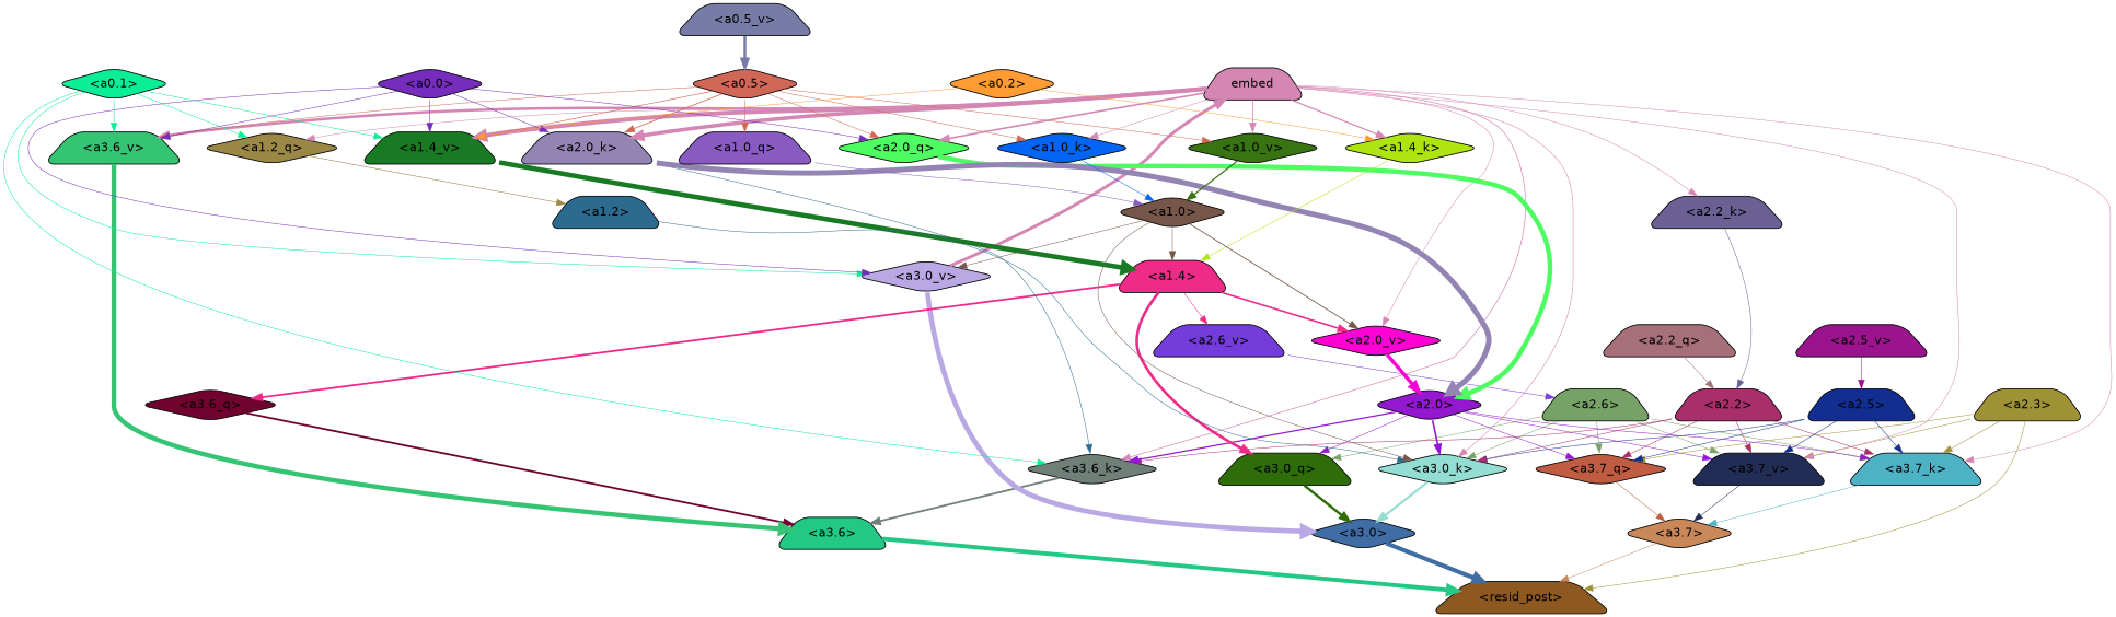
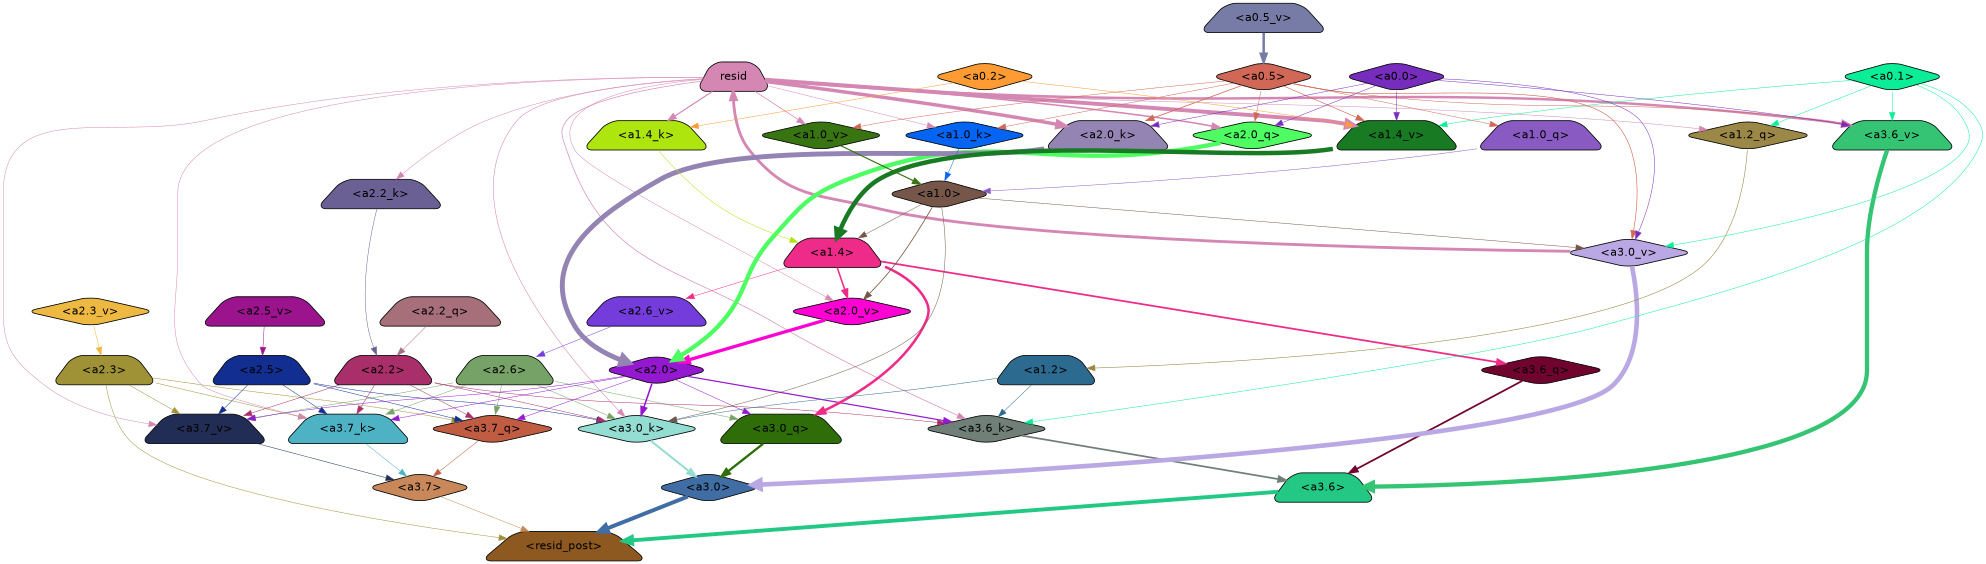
  strict digraph {
    splines=true
    node [color=black fontname=Helvetica shape=trapezium style="filled, rounded"]
    edge [color="#d587b4" penwidth=0.6]
    "<a3.7>" [fillcolor="#c8885a" shape=diamond]
    "<resid_post>" [fillcolor="#8d5920"]
    "<a3.6>" [fillcolor="#22c884"]
    "<a3.0>" [fillcolor="#406da3" shape=diamond]
    "<a2.3>" [fillcolor="#9e9136"]
    "<a3.7_q>" [fillcolor="#bf5c41" shape=diamond]
    "<a3.7_k>" [fillcolor="#4eb2c5"]
    "<a3.7_v>" [fillcolor="#222d55"]
    "<a3.6_q>" [fillcolor="#71032f" shape=diamond]
    "<a3.0_q>" [fillcolor="#2e6d07"]
    "<a3.6_k>" [fillcolor="#707f77" shape=diamond]
    "<a3.0_k>" [fillcolor="#94ddd2" shape=diamond]
    "<a3.6_v>" [fillcolor="#35c474"]
    "<a3.0_v>" [fillcolor="#baa8e4" shape=diamond]
-   embed [fillcolor="#d587b4"]
+   embed [fillcolor="#d587b4" label=resid]
    "<a2.6>" [fillcolor="#77a267"]
    "<a2.5>" [fillcolor="#132e91"]
    "<a2.2>" [fillcolor="#a82f69"]
    "<a2.0>" [fillcolor="#9418d0" shape=diamond]
    "<a1.4>" [fillcolor="#ef2b89"]
    "<a2.6_v>" [fillcolor="#753cdc"]
    "<a2.0_v>" [fillcolor="#fd03d3" shape=diamond]
    "<a2.0_q>" [fillcolor="#4efd62" shape=diamond]
    "<a2.2_k>" [fillcolor="#6b6094"]
    "<a2.0_k>" [fillcolor="#9384b3"]
    "<a1.2_q>" [fillcolor="#9b8746" shape=diamond]
-   "<a1.4_k>" [fillcolor="#aee50f" shape=diamond]
+   "<a1.4_k>" [fillcolor="#aee50f"]
    "<a1.0_k>" [fillcolor="#0464f4" shape=diamond]
    "<a1.4_v>" [fillcolor="#197a24"]
    "<a1.0_v>" [fillcolor="#387412" shape=diamond]
    "<a1.2>" [fillcolor="#2d6a8f"]
    "<a1.0>" [fillcolor="#755649" shape=diamond]
    "<a0.1>" [fillcolor="#0bee97" shape=diamond]
    "<a0.5>" [fillcolor="#d16756" shape=diamond]
    "<a1.0_q>" [fillcolor="#895bc2"]
    "<a0.0>" [fillcolor="#762cbc" shape=diamond]
    "<a2.2_q>" [fillcolor="#a66f7a"]
    "<a2.5_v>" [fillcolor="#9b148e"]
+   "<a2.3_v>" [fillcolor="#eeb942" shape=diamond]
    "<a0.2>" [fillcolor="#fe9b32" shape=diamond]
    "<a0.5_v>" [fillcolor="#777ca6"]
    "<a3.7>" -> "<resid_post>" [color="#c8885a"]
    "<a3.6>" -> "<resid_post>" [color="#22c884" penwidth=4.7534414529800415]
    "<a3.0>" -> "<resid_post>" [color="#406da3" penwidth=4.898576855659485]
    "<a2.3>" -> "<resid_post>" [color="#9e9136"]
    "<a2.3>" -> "<a3.7_q>" [color="#9e9136"]
    "<a2.3>" -> "<a3.7_k>" [color="#9e9136"]
    "<a2.3>" -> "<a3.7_v>" [color="#9e9136"]
    "<a3.7_q>" -> "<a3.7>" [color="#bf5c41"]
    "<a3.7_k>" -> "<a3.7>" [color="#4eb2c5"]
    "<a3.7_v>" -> "<a3.7>" [color="#222d55"]
    "<a3.6_q>" -> "<a3.6>" [color="#71032f" penwidth=2.160832464694977]
    "<a3.0_q>" -> "<a3.0>" [color="#2e6d07" penwidth=2.870753765106201]
    "<a3.6_k>" -> "<a3.6>" [color="#707f77" penwidth=2.13908451795578]
    "<a3.0_k>" -> "<a3.0>" [color="#94ddd2" penwidth=2.520303964614868]
    "<a3.6_v>" -> "<a3.6>" [color="#35c474" penwidth=5.297133803367615]
    "<a3.0_v>" -> "<a3.0>" [color="#baa8e4" penwidth=5.680712580680847]
    "<a3.0_v>" -> embed [penwidth=3.5202720761299133]
    embed -> "<a3.7_k>"
    embed -> "<a3.7_v>"
    embed -> "<a3.6_k>" [penwidth=0.8202246725559235]
    embed -> "<a3.0_k>" [penwidth=0.6771316379308701]
    embed -> "<a3.6_v>" [penwidth=3.067279100418091]
    embed -> "<a2.0_v>"
    embed -> "<a2.0_q>" [penwidth=1.9194039106369019]
    embed -> "<a2.2_k>"
    embed -> "<a2.0_k>" [penwidth=4.28515887260437]
    embed -> "<a1.2_q>"
    embed -> "<a1.4_k>" [penwidth=1.441945195198059]
    embed -> "<a1.0_k>"
    embed -> "<a1.4_v>" [penwidth=4.830149412155151]
    embed -> "<a1.0_v>" [penwidth=0.8981428295373917]
    "<a2.6>" -> "<a3.7_q>" [color="#77a267"]
    "<a2.6>" -> "<a3.7_k>" [color="#77a267"]
    "<a2.6>" -> "<a3.7_v>" [color="#77a267"]
    "<a2.6>" -> "<a3.0_q>" [color="#77a267"]
    "<a2.6>" -> "<a3.0_k>" [color="#77a267"]
    "<a2.5>" -> "<a3.7_q>" [color="#132e91"]
    "<a2.5>" -> "<a3.7_k>" [color="#132e91"]
    "<a2.5>" -> "<a3.7_v>" [color="#132e91"]
    "<a2.5>" -> "<a3.0_k>" [color="#132e91"]
    "<a2.2>" -> "<a3.7_q>" [color="#a82f69"]
    "<a2.2>" -> "<a3.7_k>" [color="#a82f69"]
    "<a2.2>" -> "<a3.7_v>" [color="#a82f69"]
    "<a2.2>" -> "<a3.6_k>" [color="#a82f69"]
    "<a2.2>" -> "<a3.0_k>" [color="#a82f69"]
    "<a2.0>" -> "<a3.7_q>" [color="#9418d0"]
    "<a2.0>" -> "<a3.7_k>" [color="#9418d0"]
    "<a2.0>" -> "<a3.7_v>" [color="#9418d0"]
    "<a2.0>" -> "<a3.0_q>" [color="#9418d0"]
    "<a2.0>" -> "<a3.6_k>" [color="#9418d0" penwidth=1.4807794839143753]
    "<a2.0>" -> "<a3.0_k>" [color="#9418d0" penwidth=1.9436544477939606]
    "<a1.4>" -> "<a3.6_q>" [color="#ef2b89" penwidth=2.1635248363018036]
    "<a1.4>" -> "<a3.0_q>" [color="#ef2b89" penwidth=3.1362746953964233]
    "<a1.4>" -> "<a2.6_v>" [color="#ef2b89"]
    "<a1.4>" -> "<a2.0_v>" [color="#ef2b89" penwidth=1.9271827340126038]
    "<a2.6_v>" -> "<a2.6>" [color="#753cdc"]
    "<a2.0_v>" -> "<a2.0>" [color="#fd03d3" penwidth=4.041402816772461]
    "<a2.0_q>" -> "<a2.0>" [color="#4efd62" penwidth=5.313405752182007]
    "<a2.2_k>" -> "<a2.2>" [color="#6b6094"]
    "<a2.0_k>" -> "<a2.0>" [color="#9384b3" penwidth=6.029795527458191]
    "<a1.2_q>" -> "<a1.2>" [color="#9b8746" penwidth=0.6924253702163696]
    "<a1.4_k>" -> "<a1.4>" [color="#aee50f"]
    "<a1.0_k>" -> "<a1.0>" [color="#0464f4"]
    "<a1.4_v>" -> "<a1.4>" [color="#197a24" penwidth=5.515027642250061]
    "<a1.0_v>" -> "<a1.0>" [color="#387412" penwidth=1.4252789914608002]
-   "<a2.0_k>" -> "<a3.6_k>" [color="#2d6a8f"]
+   "<a1.2>" -> "<a3.6_k>" [color="#2d6a8f"]
    "<a1.2>" -> "<a3.0_k>" [color="#2d6a8f"]
    "<a1.0>" -> "<a3.0_k>" [color="#755649"]
    "<a1.0>" -> "<a3.0_v>" [color="#755649"]
    "<a1.0>" -> "<a1.4>" [color="#755649"]
    "<a1.0>" -> "<a2.0_v>" [color="#755649" penwidth=0.9754131138324738]
    "<a0.1>" -> "<a3.6_k>" [color="#0bee97"]
    "<a0.1>" -> "<a3.6_v>" [color="#0bee97"]
    "<a0.1>" -> "<a3.0_v>" [color="#0bee97"]
    "<a0.1>" -> "<a1.2_q>" [color="#0bee97"]
    "<a0.1>" -> "<a1.4_v>" [color="#0bee97"]
    "<a0.5>" -> "<a3.6_v>" [color="#d16756"]
+   "<a0.5>" -> "<a3.0_v>" [color="#d16756" penwidth=0.764040544629097]
    "<a0.5>" -> "<a2.0_q>" [color="#d16756"]
    "<a0.5>" -> "<a2.0_k>" [color="#d16756" penwidth=0.9763890504837036]
    "<a0.5>" -> "<a1.0_k>" [color="#d16756"]
    "<a0.5>" -> "<a1.4_v>" [color="#d16756" penwidth=0.7723740935325623]
    "<a0.5>" -> "<a1.0_v>" [color="#d16756"]
    "<a0.5>" -> "<a1.0_q>" [color="#d16756"]
    "<a1.0_q>" -> "<a1.0>" [color="#895bc2"]
    "<a0.0>" -> "<a3.6_v>" [color="#762cbc"]
    "<a0.0>" -> "<a3.0_v>" [color="#762cbc"]
    "<a0.0>" -> "<a2.0_q>" [color="#762cbc"]
    "<a0.0>" -> "<a2.0_k>" [color="#762cbc"]
    "<a0.0>" -> "<a1.4_v>" [color="#762cbc"]
    "<a2.2_q>" -> "<a2.2>" [color="#a66f7a"]
    "<a2.5_v>" -> "<a2.5>" [color="#9b148e"]
+   "<a2.3_v>" -> "<a2.3>" [color="#eeb942"]
    "<a0.2>" -> "<a1.4_k>" [color="#fe9b32"]
    "<a0.2>" -> "<a1.4_v>" [color="#fe9b32"]
    "<a0.5_v>" -> "<a0.5>" [color="#777ca6" penwidth=3.088594377040863]
  }
